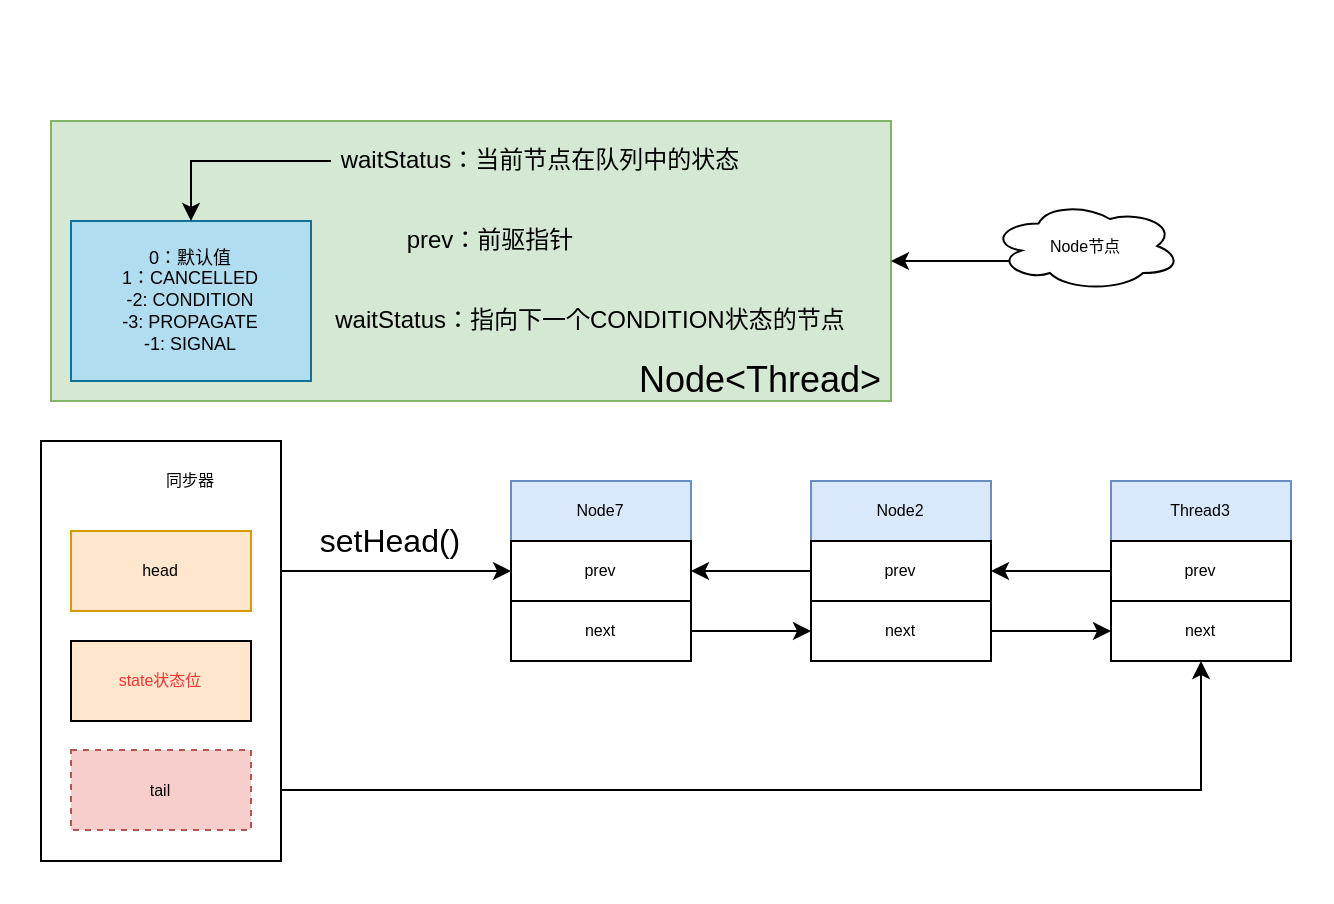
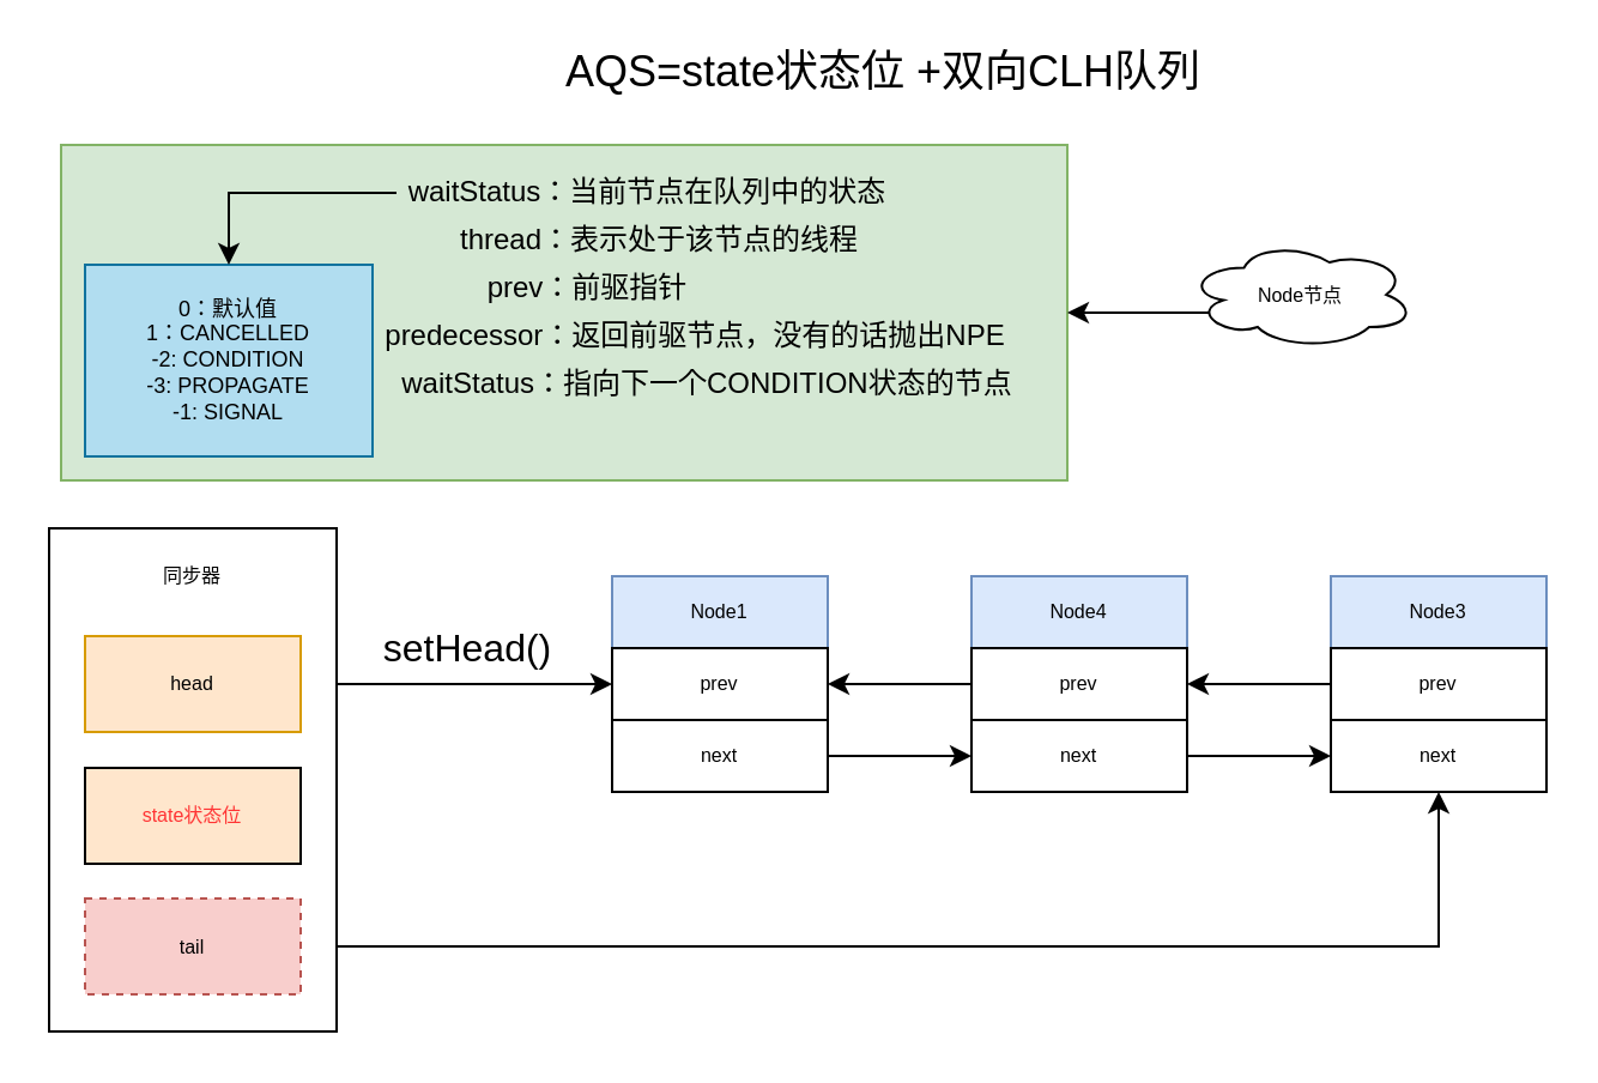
  <mxCell id="0" />
  <mxCell id="1" parent="0" />
  <mxCell id="2" style="edgeStyle=orthogonalEdgeStyle;rounded=0;orthogonalLoop=1;jettySize=auto;html=1;exitX=1;exitY=0.5;exitDx=0;exitDy=0;entryX=0;entryY=0.5;entryDx=0;entryDy=0;fontSize=8;" edge="1" parent="1" source="22" target="5"><mxGeometry relative="1" as="geometry" /></mxCell>
  <mxCell id="3" value="" style="group" vertex="1" connectable="0" parent="1"><mxGeometry x="255" y="240" width="90" height="90" as="geometry" /></mxCell>
- <mxCell id="4" value="Node7" style="rounded=0;whiteSpace=wrap;html=1;fontSize=8;fillColor=#dae8fc;strokeColor=#6c8ebf;" vertex="1" parent="3"><mxGeometry width="90" height="30" as="geometry" /></mxCell>
+ <mxCell id="4" value="Node1" style="rounded=0;whiteSpace=wrap;html=1;fontSize=8;fillColor=#dae8fc;strokeColor=#6c8ebf;" vertex="1" parent="3"><mxGeometry width="90" height="30" as="geometry" /></mxCell>
  <mxCell id="5" value="prev" style="rounded=0;whiteSpace=wrap;html=1;fontSize=8;" vertex="1" parent="3"><mxGeometry y="30" width="90" height="30" as="geometry" /></mxCell>
  <mxCell id="6" value="next" style="rounded=0;whiteSpace=wrap;html=1;fontSize=8;" vertex="1" parent="3"><mxGeometry y="60" width="90" height="30" as="geometry" /></mxCell>
  <mxCell id="7" value="" style="group" vertex="1" connectable="0" parent="1"><mxGeometry x="405" y="240" width="90" height="90" as="geometry" /></mxCell>
- <mxCell id="8" value="Node2" style="rounded=0;whiteSpace=wrap;html=1;fontSize=8;fillColor=#dae8fc;strokeColor=#6c8ebf;" vertex="1" parent="7"><mxGeometry width="90" height="30" as="geometry" /></mxCell>
+ <mxCell id="8" value="Node4" style="rounded=0;whiteSpace=wrap;html=1;fontSize=8;fillColor=#dae8fc;strokeColor=#6c8ebf;" vertex="1" parent="7"><mxGeometry width="90" height="30" as="geometry" /></mxCell>
  <mxCell id="9" value="prev" style="rounded=0;whiteSpace=wrap;html=1;fontSize=8;" vertex="1" parent="7"><mxGeometry y="30" width="90" height="30" as="geometry" /></mxCell>
  <mxCell id="10" value="next" style="rounded=0;whiteSpace=wrap;html=1;fontSize=8;" vertex="1" parent="7"><mxGeometry y="60" width="90" height="30" as="geometry" /></mxCell>
  <mxCell id="11" value="" style="group" vertex="1" connectable="0" parent="1"><mxGeometry x="555" y="240" width="90" height="90" as="geometry" /></mxCell>
- <mxCell id="12" value="Thread3" style="rounded=0;whiteSpace=wrap;html=1;fontSize=8;fillColor=#dae8fc;strokeColor=#6c8ebf;" vertex="1" parent="11"><mxGeometry width="90" height="30" as="geometry" /></mxCell>
+ <mxCell id="12" value="Node3" style="rounded=0;whiteSpace=wrap;html=1;fontSize=8;fillColor=#dae8fc;strokeColor=#6c8ebf;" vertex="1" parent="11"><mxGeometry width="90" height="30" as="geometry" /></mxCell>
  <mxCell id="13" value="prev" style="rounded=0;whiteSpace=wrap;html=1;fontSize=8;" vertex="1" parent="11"><mxGeometry y="30" width="90" height="30" as="geometry" /></mxCell>
  <mxCell id="14" value="next" style="rounded=0;whiteSpace=wrap;html=1;fontSize=8;" vertex="1" parent="11"><mxGeometry y="60" width="90" height="30" as="geometry" /></mxCell>
  <mxCell id="15" style="edgeStyle=orthogonalEdgeStyle;rounded=0;orthogonalLoop=1;jettySize=auto;html=1;exitX=0;exitY=0.5;exitDx=0;exitDy=0;entryX=1;entryY=0.5;entryDx=0;entryDy=0;fontSize=8;" edge="1" parent="1" source="9" target="5"><mxGeometry relative="1" as="geometry" /></mxCell>
  <mxCell id="16" style="edgeStyle=orthogonalEdgeStyle;rounded=0;orthogonalLoop=1;jettySize=auto;html=1;exitX=0;exitY=0.5;exitDx=0;exitDy=0;entryX=1;entryY=0.5;entryDx=0;entryDy=0;fontSize=8;" edge="1" parent="1" source="13" target="9"><mxGeometry relative="1" as="geometry" /></mxCell>
  <mxCell id="17" style="edgeStyle=orthogonalEdgeStyle;rounded=0;orthogonalLoop=1;jettySize=auto;html=1;exitX=1;exitY=0.5;exitDx=0;exitDy=0;entryX=0;entryY=0.5;entryDx=0;entryDy=0;fontSize=8;" edge="1" parent="1" source="10" target="14"><mxGeometry relative="1" as="geometry" /></mxCell>
  <mxCell id="18" style="edgeStyle=orthogonalEdgeStyle;rounded=0;orthogonalLoop=1;jettySize=auto;html=1;exitX=1;exitY=0.5;exitDx=0;exitDy=0;entryX=0;entryY=0.5;entryDx=0;entryDy=0;fontSize=8;" edge="1" parent="1" source="6" target="10"><mxGeometry relative="1" as="geometry" /></mxCell>
  <mxCell id="19" style="edgeStyle=orthogonalEdgeStyle;rounded=0;orthogonalLoop=1;jettySize=auto;html=1;exitX=1;exitY=0.5;exitDx=0;exitDy=0;entryX=0.5;entryY=1;entryDx=0;entryDy=0;fontSize=8;" edge="1" parent="1" source="23" target="14"><mxGeometry relative="1" as="geometry"><Array as="points"><mxPoint x="600" y="395" /></Array></mxGeometry></mxCell>
  <mxCell id="20" value="" style="group" vertex="1" connectable="0" parent="1"><mxGeometry x="20" y="220" width="120" height="210" as="geometry" /></mxCell>
  <mxCell id="21" value="" style="rounded=0;whiteSpace=wrap;html=1;fontSize=8;" vertex="1" parent="20"><mxGeometry width="120" height="210" as="geometry" /></mxCell>
  <mxCell id="22" value="head" style="rounded=0;whiteSpace=wrap;html=1;fontSize=8;fillColor=#ffe6cc;strokeColor=#d79b00;" vertex="1" parent="20"><mxGeometry x="15" y="45" width="90" height="40" as="geometry" /></mxCell>
  <mxCell id="23" value="tail" style="rounded=0;whiteSpace=wrap;html=1;fontSize=8;fillColor=#f8cecc;strokeColor=#b85450;dashed=1;" vertex="1" parent="20"><mxGeometry x="15" y="154.5" width="90" height="40" as="geometry" /></mxCell>
- <mxCell id="24" value="同步器" style="text;html=1;strokeColor=none;fillColor=none;align=center;verticalAlign=middle;whiteSpace=wrap;rounded=0;fontSize=8;" vertex="1" parent="20"><mxGeometry x="55" y="10" width="40" height="20" as="geometry" /></mxCell>
+ <mxCell id="24" value="同步器" style="text;html=1;strokeColor=none;fillColor=none;align=center;verticalAlign=middle;whiteSpace=wrap;rounded=0;fontSize=8;" vertex="1" parent="20"><mxGeometry x="40" y="10" width="40" height="20" as="geometry" /></mxCell>
  <mxCell id="25" value="&lt;font color=&quot;#ff3333&quot;&gt;state状态位&lt;/font&gt;" style="rounded=0;whiteSpace=wrap;html=1;fontSize=8;fillColor=#ffe6cc;" vertex="1" parent="20"><mxGeometry x="15" y="100" width="90" height="40" as="geometry" /></mxCell>
  <mxCell id="26" value="&lt;font style=&quot;font-size: 16px&quot;&gt;setHead()&lt;/font&gt;" style="text;html=1;strokeColor=none;fillColor=none;align=center;verticalAlign=middle;whiteSpace=wrap;rounded=0;fontSize=8;" vertex="1" parent="1"><mxGeometry x="175" y="260" width="40" height="20" as="geometry" /></mxCell>
+ <mxCell id="27" value="&lt;font style=&quot;font-size: 18px&quot;&gt;AQS=state状态位 +双向CLH队列&lt;/font&gt;" style="text;html=1;strokeColor=none;fillColor=none;align=center;verticalAlign=middle;whiteSpace=wrap;rounded=0;" vertex="1" parent="1"><mxGeometry x="226" y="20" width="285" height="20" as="geometry" /></mxCell>
  <mxCell id="28" value="" style="group" vertex="1" connectable="0" parent="1"><mxGeometry x="25" y="60" width="420" height="210" as="geometry" /></mxCell>
  <mxCell id="29" value="" style="rounded=0;whiteSpace=wrap;html=1;fillColor=#d5e8d4;strokeColor=#82b366;" vertex="1" parent="28"><mxGeometry width="420" height="140" as="geometry" /></mxCell>
- <mxCell id="30" value="&lt;font style=&quot;font-size: 18px&quot;&gt;Node&amp;lt;Thread&amp;gt;&lt;/font&gt;" style="text;html=1;strokeColor=none;fillColor=none;align=center;verticalAlign=middle;whiteSpace=wrap;rounded=0;" vertex="1" parent="28"><mxGeometry x="300" y="120" width="110" height="20" as="geometry" /></mxCell>
  <mxCell id="31" value="waitStatus：当前节点在队列中的状态" style="text;html=1;strokeColor=none;fillColor=none;align=center;verticalAlign=middle;whiteSpace=wrap;rounded=0;" vertex="1" parent="28"><mxGeometry x="140" y="10" width="210" height="20" as="geometry" /></mxCell>
+ <mxCell id="32" value="thread：表示处于该节点的线程" style="text;html=1;strokeColor=none;fillColor=none;align=center;verticalAlign=middle;whiteSpace=wrap;rounded=0;" vertex="1" parent="28"><mxGeometry x="145" y="30" width="210" height="20" as="geometry" /></mxCell>
  <mxCell id="33" value="prev：前驱指针" style="text;html=1;strokeColor=none;fillColor=none;align=center;verticalAlign=middle;whiteSpace=wrap;rounded=0;" vertex="1" parent="28"><mxGeometry x="150" y="50" width="140" height="20" as="geometry" /></mxCell>
+ <mxCell id="34" value="predecessor：返回前驱节点，没有的话抛出NPE" style="text;html=1;strokeColor=none;fillColor=none;align=center;verticalAlign=middle;whiteSpace=wrap;rounded=0;" vertex="1" parent="28"><mxGeometry x="130" y="70" width="270" height="20" as="geometry" /></mxCell>
  <mxCell id="35" value="waitStatus：指向下一个CONDITION状态的节点" style="text;html=1;strokeColor=none;fillColor=none;align=center;verticalAlign=middle;whiteSpace=wrap;rounded=0;" vertex="1" parent="28"><mxGeometry x="135" y="90" width="270" height="20" as="geometry" /></mxCell>
  <mxCell id="36" value="&lt;font style=&quot;font-size: 9px&quot;&gt;0：默认值&lt;br style=&quot;font-size: 9px&quot;&gt;1：CANCELLED&lt;br style=&quot;font-size: 9px&quot;&gt;-2: CONDITION&lt;br style=&quot;font-size: 9px&quot;&gt;-3: PROPAGATE&lt;br&gt;-1: SIGNAL&lt;br&gt;&lt;/font&gt;" style="whiteSpace=wrap;html=1;fontSize=8;fillColor=#b1ddf0;strokeColor=#10739e;" vertex="1" parent="28"><mxGeometry x="10" y="50" width="120" height="80" as="geometry" /></mxCell>
  <mxCell id="37" value="" style="edgeStyle=orthogonalEdgeStyle;rounded=0;orthogonalLoop=1;jettySize=auto;html=1;fontSize=8;" edge="1" parent="28" source="31" target="36"><mxGeometry x="-10" y="-70" as="geometry" /></mxCell>
  <mxCell id="38" style="edgeStyle=orthogonalEdgeStyle;rounded=0;orthogonalLoop=1;jettySize=auto;html=1;exitX=0.07;exitY=0.4;exitDx=0;exitDy=0;exitPerimeter=0;entryX=1;entryY=0.5;entryDx=0;entryDy=0;fontSize=8;" edge="1" parent="1" source="39" target="29"><mxGeometry relative="1" as="geometry"><Array as="points"><mxPoint x="513" y="130" /></Array></mxGeometry></mxCell>
  <mxCell id="39" value="Node节点" style="ellipse;shape=cloud;whiteSpace=wrap;html=1;fontSize=8;" vertex="1" parent="1"><mxGeometry x="495" y="100" width="95" height="45" as="geometry" /></mxCell>
